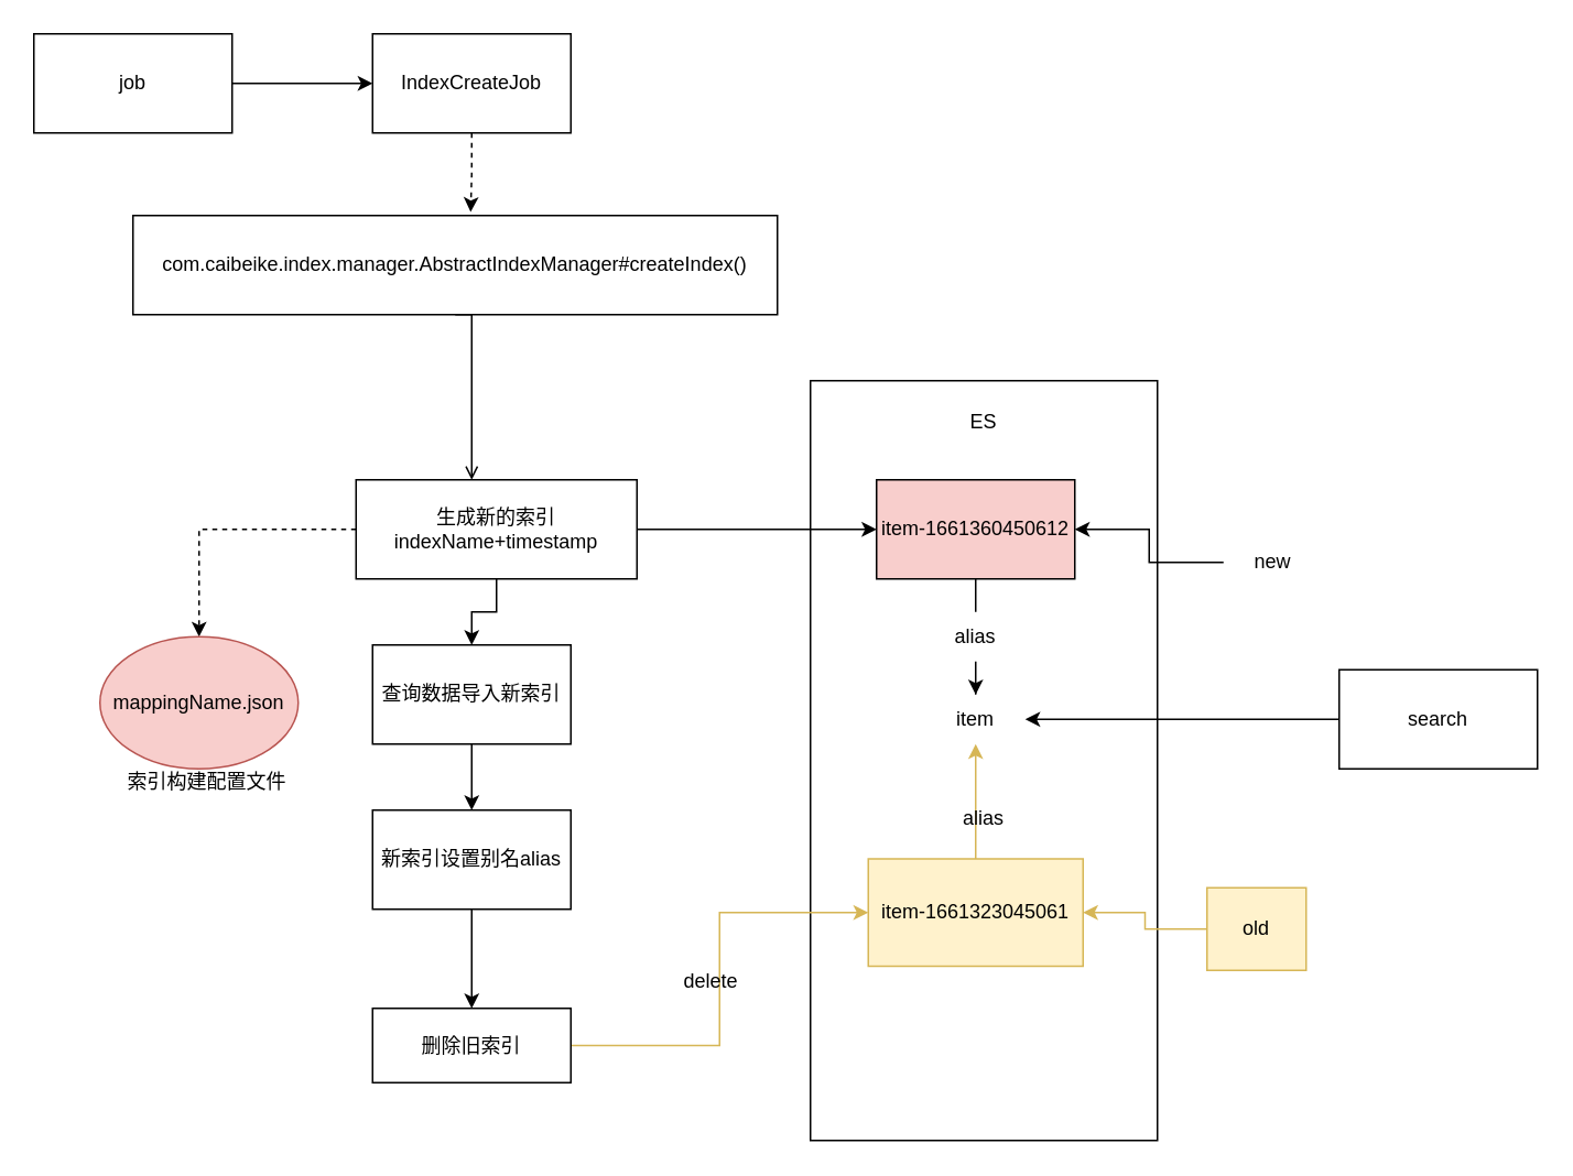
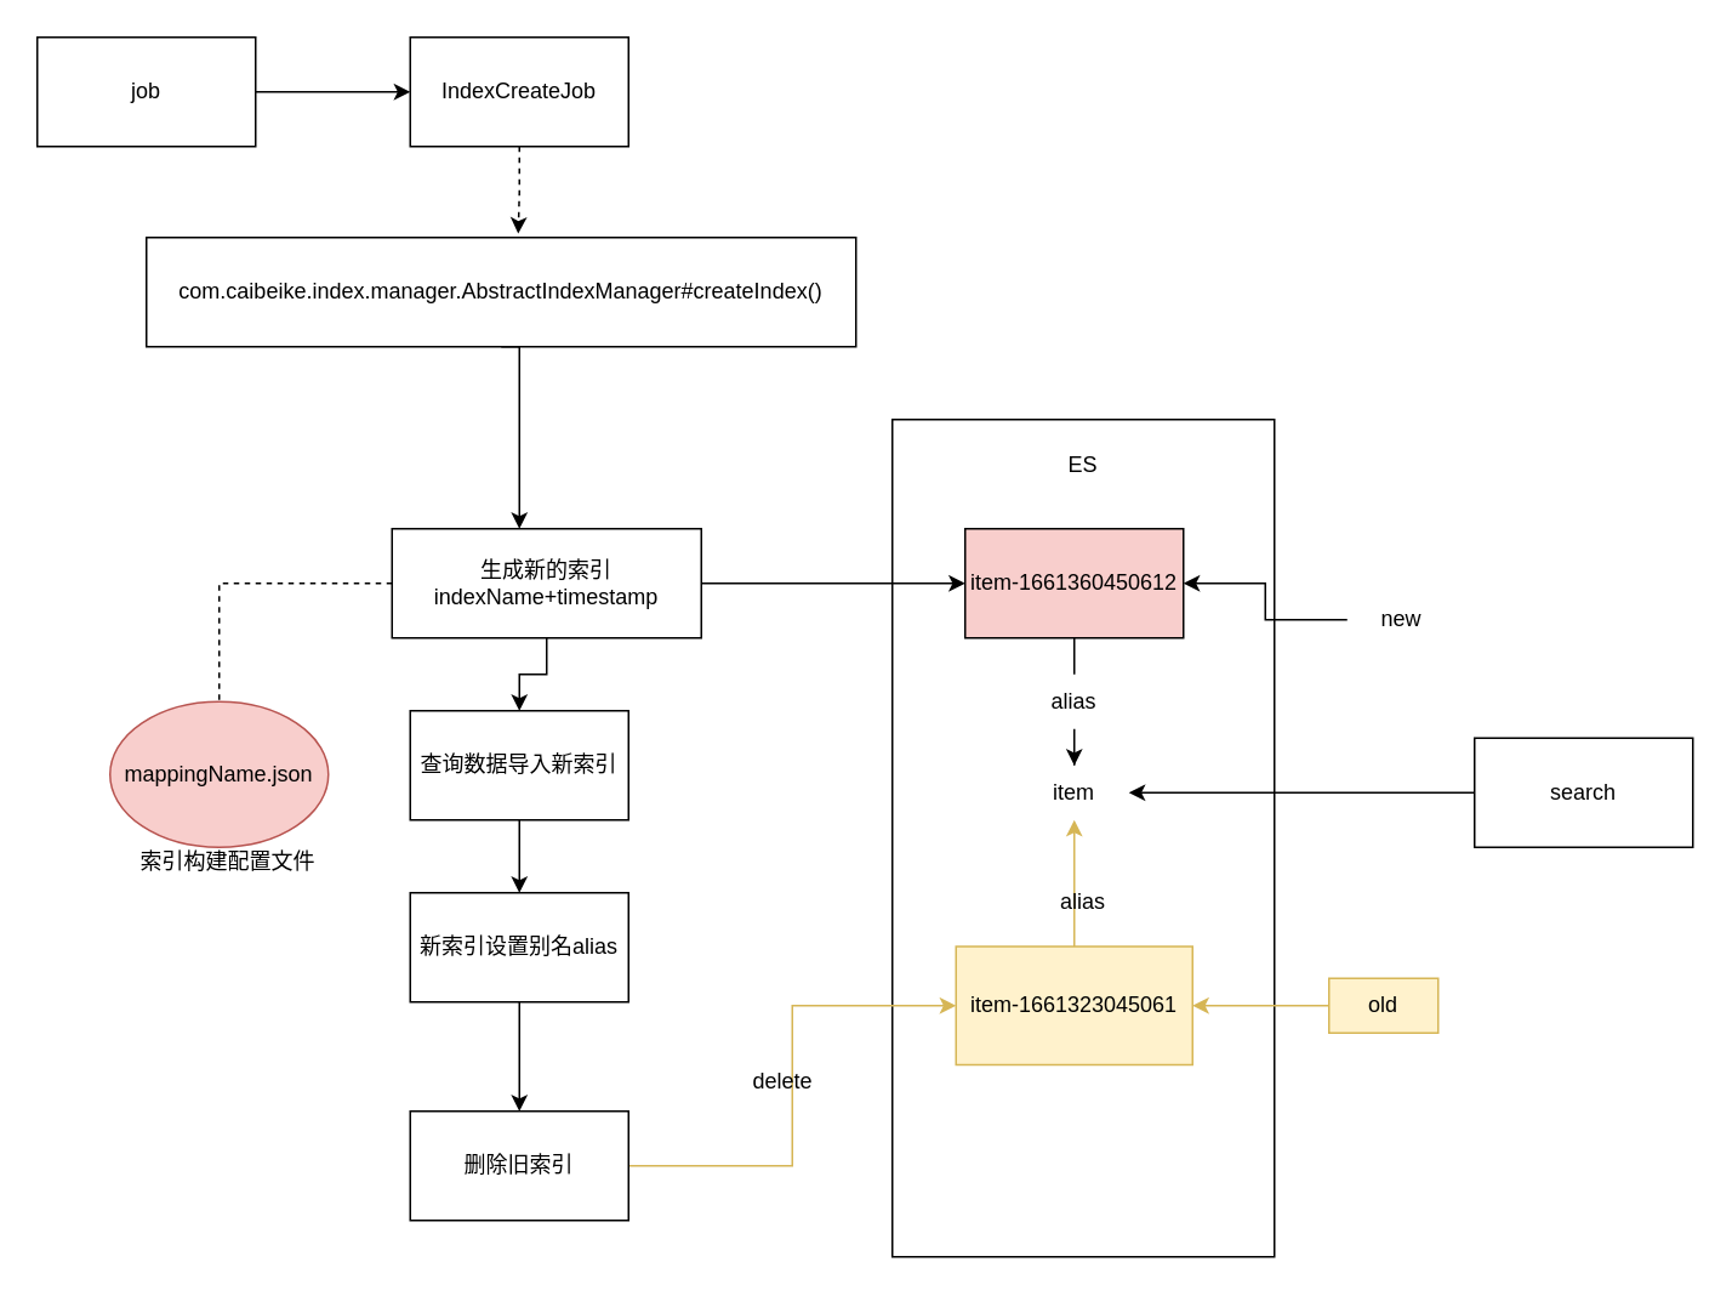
  <mxCell id="0" />
  <mxCell id="1" parent="0" />
  <mxCell id="2" value="" style="rounded=0;whiteSpace=wrap;html=1;" vertex="1" parent="1"><mxGeometry x="490" y="230" width="210" height="460" as="geometry" /></mxCell>
  <mxCell id="3" value="" style="edgeStyle=orthogonalEdgeStyle;rounded=0;orthogonalLoop=1;jettySize=auto;html=1;entryX=0;entryY=0.5;entryDx=0;entryDy=0;" edge="1" parent="1" source="4" target="36"><mxGeometry relative="1" as="geometry"><Array as="points"><mxPoint x="30" y="50" /></Array></mxGeometry></mxCell>
  <mxCell id="4" value="job" style="rounded=0;whiteSpace=wrap;html=1;" vertex="1" parent="1"><mxGeometry x="20" y="20" width="120" height="60" as="geometry" /></mxCell>
- <mxCell id="5" value="" style="edgeStyle=orthogonalEdgeStyle;rounded=0;orthogonalLoop=1;jettySize=auto;html=1;exitX=0.5;exitY=1;exitDx=0;exitDy=0;endArrow=open;" edge="1" parent="1" source="6" target="10"><mxGeometry relative="1" as="geometry"><mxPoint x="230" y="180" as="sourcePoint" /><Array as="points"><mxPoint x="285" y="270" /><mxPoint x="285" y="270" /></Array></mxGeometry></mxCell>
+ <mxCell id="5" value="" style="edgeStyle=orthogonalEdgeStyle;rounded=0;orthogonalLoop=1;jettySize=auto;html=1;exitX=0.5;exitY=1;exitDx=0;exitDy=0;" edge="1" parent="1" source="6" target="10"><mxGeometry relative="1" as="geometry"><mxPoint x="230" y="180" as="sourcePoint" /><Array as="points"><mxPoint x="285" y="270" /><mxPoint x="285" y="270" /></Array></mxGeometry></mxCell>
  <mxCell id="6" value="com.caibeike.index.manager.AbstractIndexManager#createIndex()" style="whiteSpace=wrap;html=1;rounded=0;" vertex="1" parent="1"><mxGeometry x="80" y="130" width="390" height="60" as="geometry" /></mxCell>
  <mxCell id="7" value="" style="edgeStyle=orthogonalEdgeStyle;rounded=0;orthogonalLoop=1;jettySize=auto;html=1;" edge="1" parent="1" source="10" target="11"><mxGeometry relative="1" as="geometry" /></mxCell>
  <mxCell id="8" style="edgeStyle=orthogonalEdgeStyle;rounded=0;orthogonalLoop=1;jettySize=auto;html=1;exitX=1;exitY=0.5;exitDx=0;exitDy=0;entryX=0;entryY=0.5;entryDx=0;entryDy=0;" edge="1" parent="1" source="10" target="23"><mxGeometry relative="1" as="geometry" /></mxCell>
- <mxCell id="9" style="edgeStyle=orthogonalEdgeStyle;rounded=0;orthogonalLoop=1;jettySize=auto;html=1;dashed=1;" edge="1" parent="1" source="10" target="31"><mxGeometry relative="1" as="geometry" /></mxCell>
+ <mxCell id="9" style="edgeStyle=orthogonalEdgeStyle;rounded=0;orthogonalLoop=1;jettySize=auto;html=1;dashed=1;endArrow=none;" edge="1" parent="1" source="10" target="31"><mxGeometry relative="1" as="geometry" /></mxCell>
  <mxCell id="10" value="生成新的索引&lt;br&gt;indexName+timestamp" style="whiteSpace=wrap;html=1;rounded=0;" vertex="1" parent="1"><mxGeometry x="215" y="290" width="170" height="60" as="geometry" /></mxCell>
  <mxCell id="11" value="查询数据导入新索引" style="whiteSpace=wrap;html=1;rounded=0;" vertex="1" parent="1"><mxGeometry x="225" y="390" width="120" height="60" as="geometry" /></mxCell>
  <mxCell id="12" value="" style="edgeStyle=orthogonalEdgeStyle;rounded=0;orthogonalLoop=1;jettySize=auto;html=1;exitX=0.5;exitY=1;exitDx=0;exitDy=0;" edge="1" parent="1" source="11" target="14"><mxGeometry relative="1" as="geometry"><mxPoint x="535" y="390" as="sourcePoint" /></mxGeometry></mxCell>
  <mxCell id="13" value="" style="edgeStyle=orthogonalEdgeStyle;rounded=0;orthogonalLoop=1;jettySize=auto;html=1;" edge="1" parent="1" source="14" target="16"><mxGeometry relative="1" as="geometry" /></mxCell>
  <mxCell id="14" value="新索引设置别名alias" style="whiteSpace=wrap;html=1;rounded=0;" vertex="1" parent="1"><mxGeometry x="225" y="490" width="120" height="60" as="geometry" /></mxCell>
  <mxCell id="15" style="edgeStyle=orthogonalEdgeStyle;rounded=0;orthogonalLoop=1;jettySize=auto;html=1;entryX=0;entryY=0.5;entryDx=0;entryDy=0;fillColor=#fff2cc;strokeColor=#d6b656;" edge="1" parent="1" source="16" target="19"><mxGeometry relative="1" as="geometry" /></mxCell>
- <mxCell id="16" value="删除旧索引" style="whiteSpace=wrap;html=1;rounded=0;" vertex="1" parent="1"><mxGeometry x="225" y="610" width="120" height="45" as="geometry" /></mxCell>
+ <mxCell id="16" value="删除旧索引" style="whiteSpace=wrap;html=1;rounded=0;" vertex="1" parent="1"><mxGeometry x="225" y="610" width="120" height="60" as="geometry" /></mxCell>
  <mxCell id="17" value="ES" style="text;html=1;strokeColor=none;fillColor=none;align=center;verticalAlign=middle;whiteSpace=wrap;rounded=0;" vertex="1" parent="1"><mxGeometry x="565" y="240" width="60" height="30" as="geometry" /></mxCell>
  <mxCell id="18" value="" style="edgeStyle=orthogonalEdgeStyle;rounded=0;orthogonalLoop=1;jettySize=auto;html=1;fillColor=#fff2cc;strokeColor=#d6b656;" edge="1" parent="1" source="19" target="26"><mxGeometry relative="1" as="geometry" /></mxCell>
  <mxCell id="19" value="item-1661323045061" style="rounded=0;whiteSpace=wrap;html=1;fillColor=#fff2cc;strokeColor=#d6b656;" vertex="1" parent="1"><mxGeometry x="525" y="519.5" width="130" height="65" as="geometry" /></mxCell>
  <mxCell id="20" value="" style="edgeStyle=orthogonalEdgeStyle;rounded=0;orthogonalLoop=1;jettySize=auto;html=1;fillColor=#fff2cc;strokeColor=#d6b656;" edge="1" parent="1" source="21" target="19"><mxGeometry relative="1" as="geometry" /></mxCell>
- <mxCell id="21" value="old" style="text;html=1;strokeColor=#d6b656;fillColor=#fff2cc;align=center;verticalAlign=middle;whiteSpace=wrap;rounded=0;" vertex="1" parent="1"><mxGeometry x="730" y="537" width="60" height="50" as="geometry" /></mxCell>
+ <mxCell id="21" value="old" style="text;html=1;strokeColor=#d6b656;fillColor=#fff2cc;align=center;verticalAlign=middle;whiteSpace=wrap;rounded=0;" vertex="1" parent="1"><mxGeometry x="730" y="537" width="60" height="30" as="geometry" /></mxCell>
  <mxCell id="22" value="" style="edgeStyle=orthogonalEdgeStyle;rounded=0;orthogonalLoop=1;jettySize=auto;html=1;startArrow=none;" edge="1" parent="1" source="33" target="26"><mxGeometry relative="1" as="geometry" /></mxCell>
  <mxCell id="23" value="item-1661360450612" style="rounded=0;whiteSpace=wrap;html=1;fillColor=#f8cecc;" vertex="1" parent="1"><mxGeometry x="530" y="290" width="120" height="60" as="geometry" /></mxCell>
  <mxCell id="24" value="" style="edgeStyle=orthogonalEdgeStyle;rounded=0;orthogonalLoop=1;jettySize=auto;html=1;" edge="1" parent="1" source="25" target="23"><mxGeometry relative="1" as="geometry" /></mxCell>
  <mxCell id="25" value="new" style="text;html=1;strokeColor=none;fillColor=none;align=center;verticalAlign=middle;whiteSpace=wrap;rounded=0;" vertex="1" parent="1"><mxGeometry x="740" y="325" width="60" height="30" as="geometry" /></mxCell>
  <mxCell id="26" value="item" style="text;html=1;strokeColor=none;fillColor=none;align=center;verticalAlign=middle;whiteSpace=wrap;rounded=0;" vertex="1" parent="1"><mxGeometry x="560" y="420" width="60" height="30" as="geometry" /></mxCell>
  <mxCell id="27" value="alias" style="text;html=1;strokeColor=none;fillColor=none;align=center;verticalAlign=middle;whiteSpace=wrap;rounded=0;" vertex="1" parent="1"><mxGeometry x="565" y="480" width="60" height="30" as="geometry" /></mxCell>
  <mxCell id="28" value="delete" style="text;html=1;strokeColor=none;fillColor=none;align=center;verticalAlign=middle;whiteSpace=wrap;rounded=0;" vertex="1" parent="1"><mxGeometry x="400" y="579" width="60" height="30" as="geometry" /></mxCell>
  <mxCell id="29" value="" style="endArrow=classic;html=1;rounded=0;exitX=0;exitY=0.5;exitDx=0;exitDy=0;" edge="1" parent="1" source="30" target="26"><mxGeometry width="50" height="50" relative="1" as="geometry"><mxPoint x="880" y="440" as="sourcePoint" /><mxPoint x="430" y="410" as="targetPoint" /></mxGeometry></mxCell>
  <mxCell id="30" value="search" style="rounded=0;whiteSpace=wrap;html=1;" vertex="1" parent="1"><mxGeometry x="810" y="405" width="120" height="60" as="geometry" /></mxCell>
  <mxCell id="31" value="mappingName.json" style="ellipse;whiteSpace=wrap;html=1;fillColor=#f8cecc;strokeColor=#b85450;" vertex="1" parent="1"><mxGeometry x="60" y="385" width="120" height="80" as="geometry" /></mxCell>
  <mxCell id="32" value="索引构建配置文件" style="text;html=1;strokeColor=none;fillColor=none;align=center;verticalAlign=middle;whiteSpace=wrap;rounded=0;" vertex="1" parent="1"><mxGeometry x="70" y="465" width="110" height="15" as="geometry" /></mxCell>
  <mxCell id="33" value="alias" style="text;html=1;strokeColor=none;fillColor=none;align=center;verticalAlign=middle;whiteSpace=wrap;rounded=0;" vertex="1" parent="1"><mxGeometry x="560" y="370" width="60" height="30" as="geometry" /></mxCell>
  <mxCell id="34" value="" style="edgeStyle=orthogonalEdgeStyle;rounded=0;orthogonalLoop=1;jettySize=auto;html=1;endArrow=none;" edge="1" parent="1" source="23" target="33"><mxGeometry relative="1" as="geometry"><mxPoint x="590" y="350" as="sourcePoint" /><mxPoint x="590" y="420" as="targetPoint" /></mxGeometry></mxCell>
  <mxCell id="35" value="" style="edgeStyle=orthogonalEdgeStyle;rounded=0;orthogonalLoop=1;jettySize=auto;html=1;dashed=1;fontColor=#000000;entryX=0.524;entryY=-0.035;entryDx=0;entryDy=0;entryPerimeter=0;" edge="1" parent="1" source="36" target="6"><mxGeometry relative="1" as="geometry"><mxPoint x="285" y="120" as="targetPoint" /></mxGeometry></mxCell>
  <mxCell id="36" value="IndexCreateJob" style="rounded=0;whiteSpace=wrap;html=1;fontColor=#000000;" vertex="1" parent="1"><mxGeometry x="225" y="20" width="120" height="60" as="geometry" /></mxCell>
